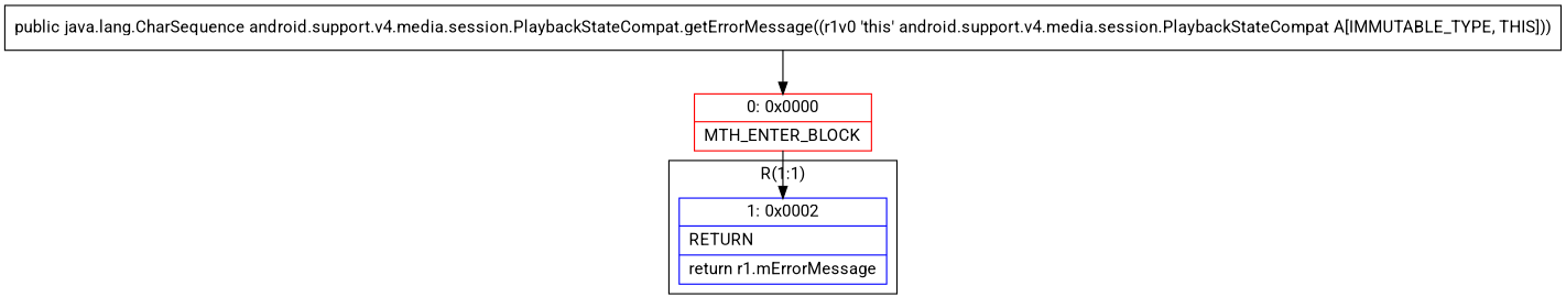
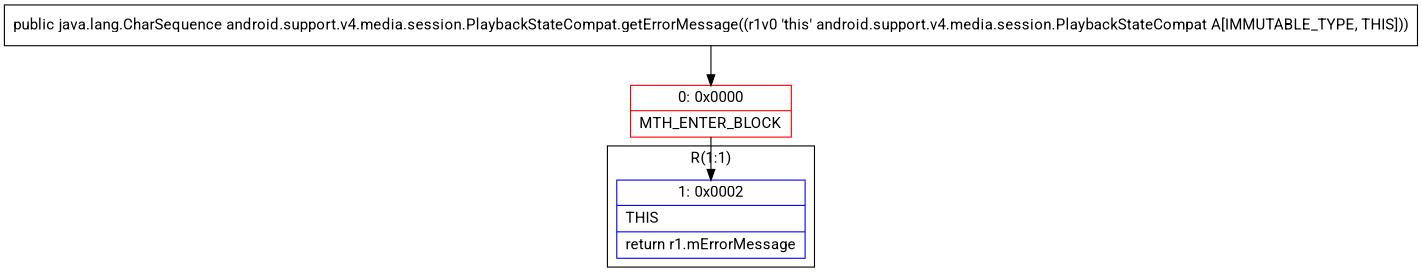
  digraph {
    fontname=Roboto
    node [shape=record fontname=Roboto]
    edge [fontname=Roboto]
-   n1 [color=blue label="{1\:\ 0x0002|RETURN\l|return r1.mErrorMessage\l}"]
+   n1 [color=blue label="{1\:\ 0x0002|THIS\l|return r1.mErrorMessage\l}"]
    n2 [color=red label="{0\:\ 0x0000|MTH_ENTER_BLOCK\l}"]
    n3 [label="{public java.lang.CharSequence android.support.v4.media.session.PlaybackStateCompat.getErrorMessage((r1v0 'this' android.support.v4.media.session.PlaybackStateCompat A[IMMUTABLE_TYPE, THIS])) }"]
    subgraph cluster_1 {
      label="R(1:1)"
      n1
    }
    n2 -> n1
    n3 -> n2
  }
